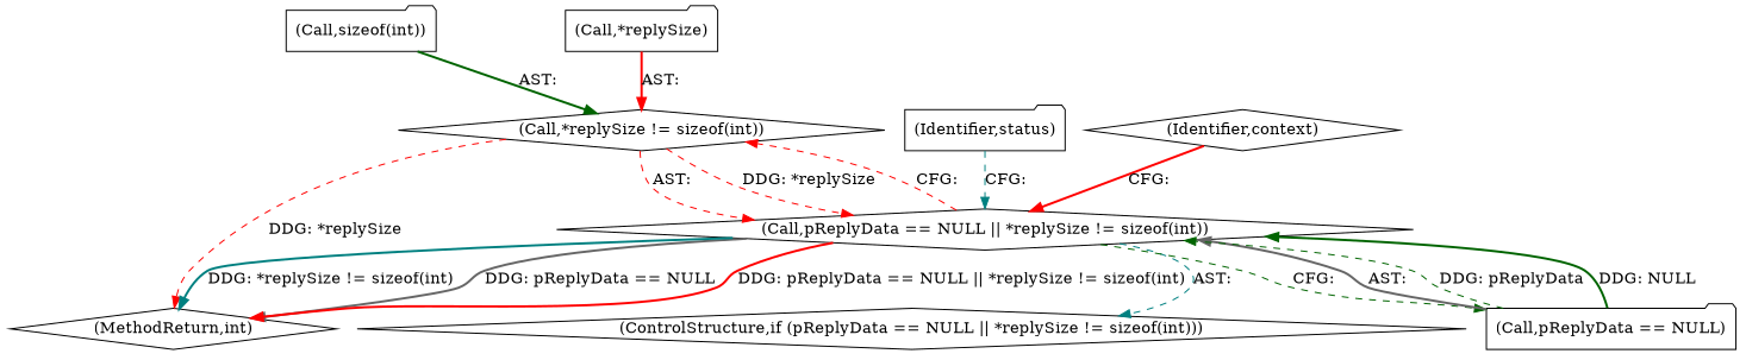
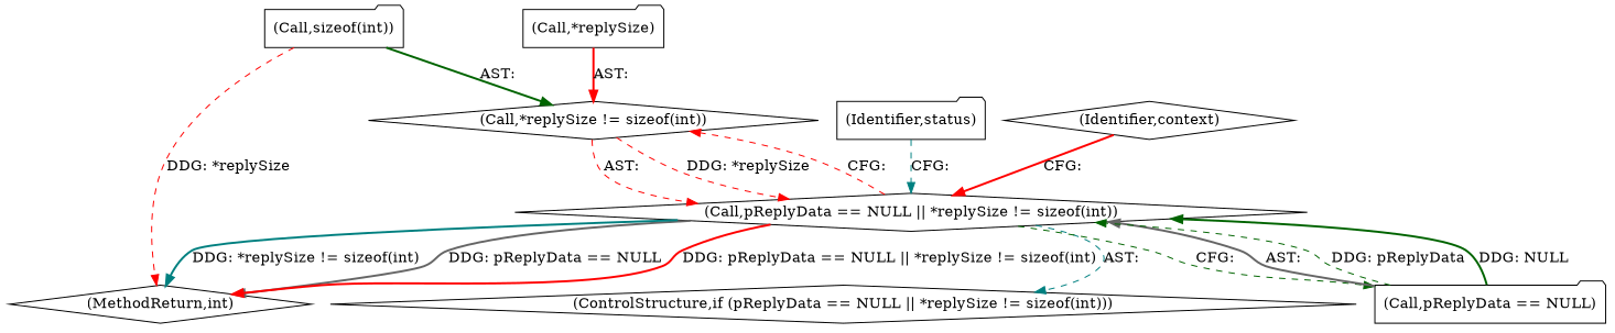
  digraph {
    node [shape=diamond]
    edge [color=red style=dashed]
    n1 [label="(Call,*replySize != sizeof(int))"]
    n2 [label="(Call,pReplyData == NULL || *replySize != sizeof(int))"]
    n3 [label="(MethodReturn,int)"]
    n4 [label="(ControlStructure,if (pReplyData == NULL || *replySize != sizeof(int)))"]
    n5 [label="(Call,pReplyData == NULL)" shape=folder]
    n6 [label="(Call,sizeof(int))" shape=folder]
    n7 [label="(Identifier,status)" shape=folder]
    n8 [label="(Call,*replySize)" shape=folder]
    n9 [label="(Identifier,context)"]
    n1 -> n2 [label="AST: "]
    n1 -> n2 [label="DDG: *replySize"]
-   n1 -> n3 [label="DDG: *replySize"]
+   n6 -> n3 [label="DDG: *replySize"]
    n2 -> n1 [label="CFG: "]
    n2 -> n3 [color=gray40 label="DDG: pReplyData == NULL" style=bold]
    n2 -> n3 [label="DDG: pReplyData == NULL || *replySize != sizeof(int)" style=bold]
    n2 -> n3 [color=teal label="DDG: *replySize != sizeof(int)" style=bold]
    n2 -> n4 [color=teal label="AST: "]
    n2 -> n5 [color=darkgreen label="CFG: "]
    n5 -> n2 [color=gray40 label="AST: " style=bold]
    n5 -> n2 [color=darkgreen label="DDG: pReplyData"]
    n5 -> n2 [color=darkgreen label="DDG: NULL" style=bold]
    n6 -> n1 [color=darkgreen label="AST: " style=bold]
    n7 -> n2 [color=teal label="CFG: "]
    n8 -> n1 [label="AST: " style=bold]
    n9 -> n2 [label="CFG: " style=bold]
  }
